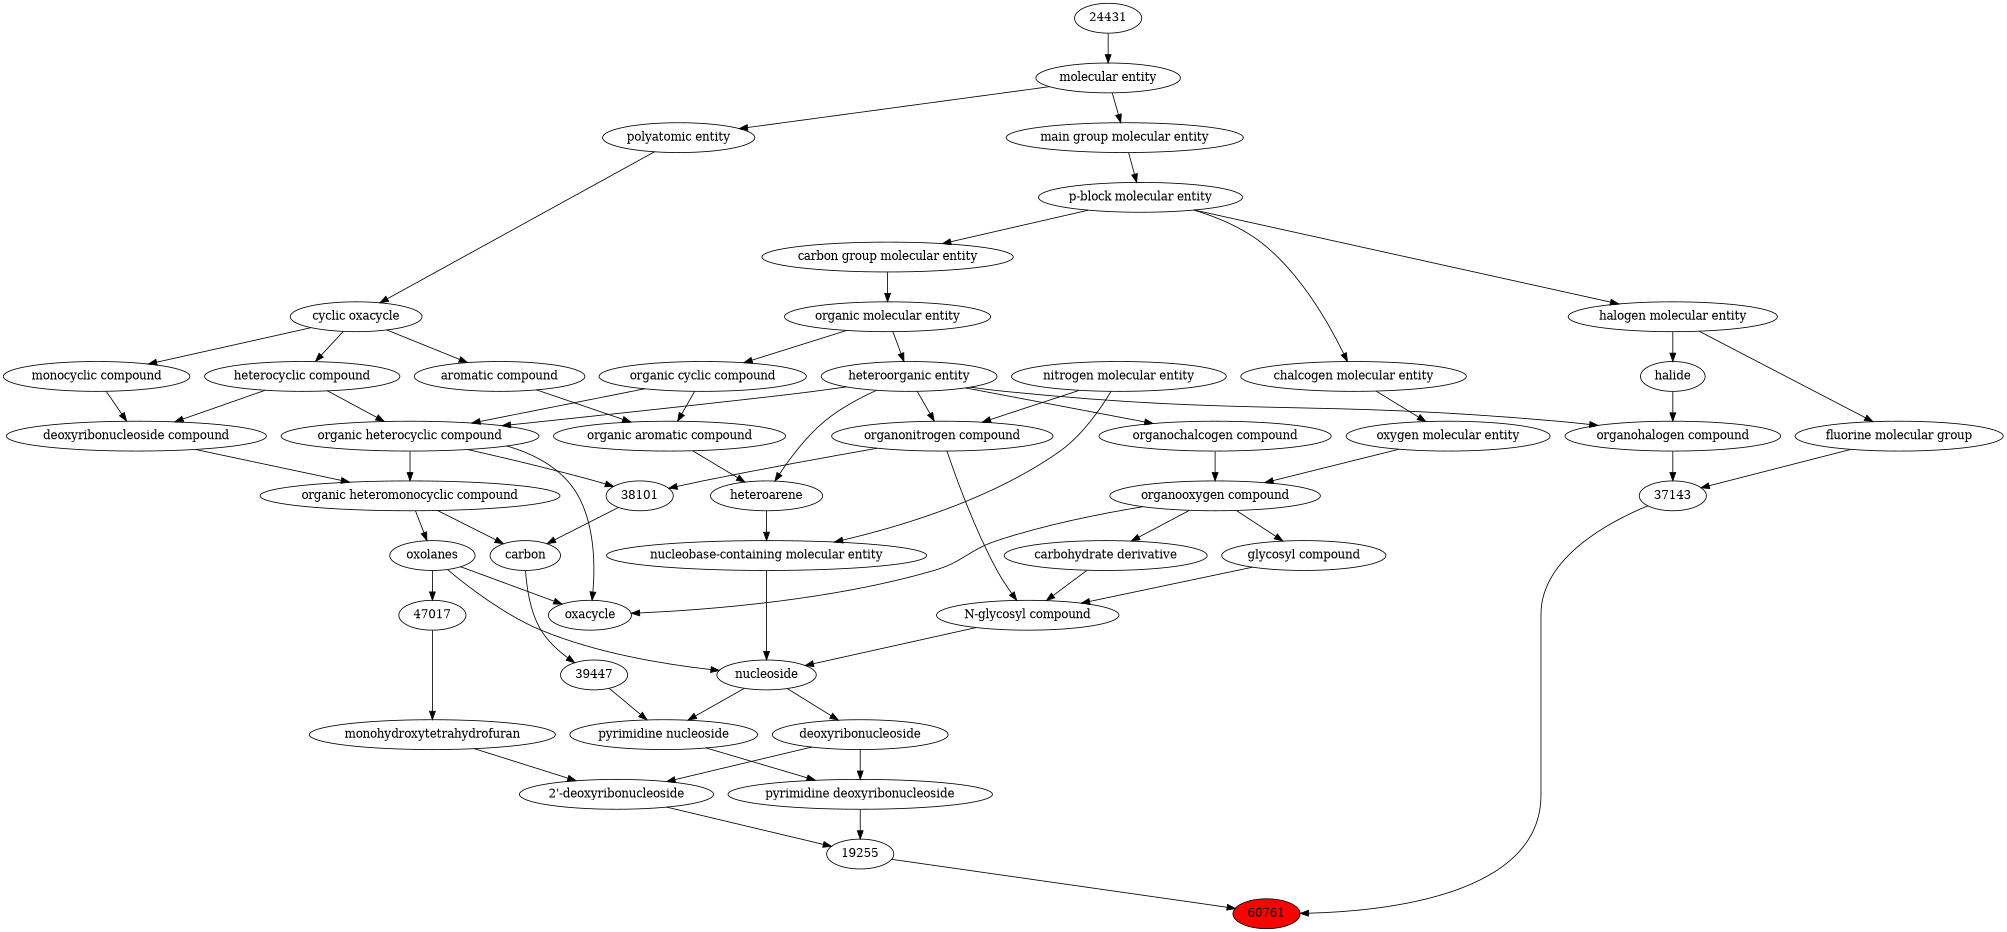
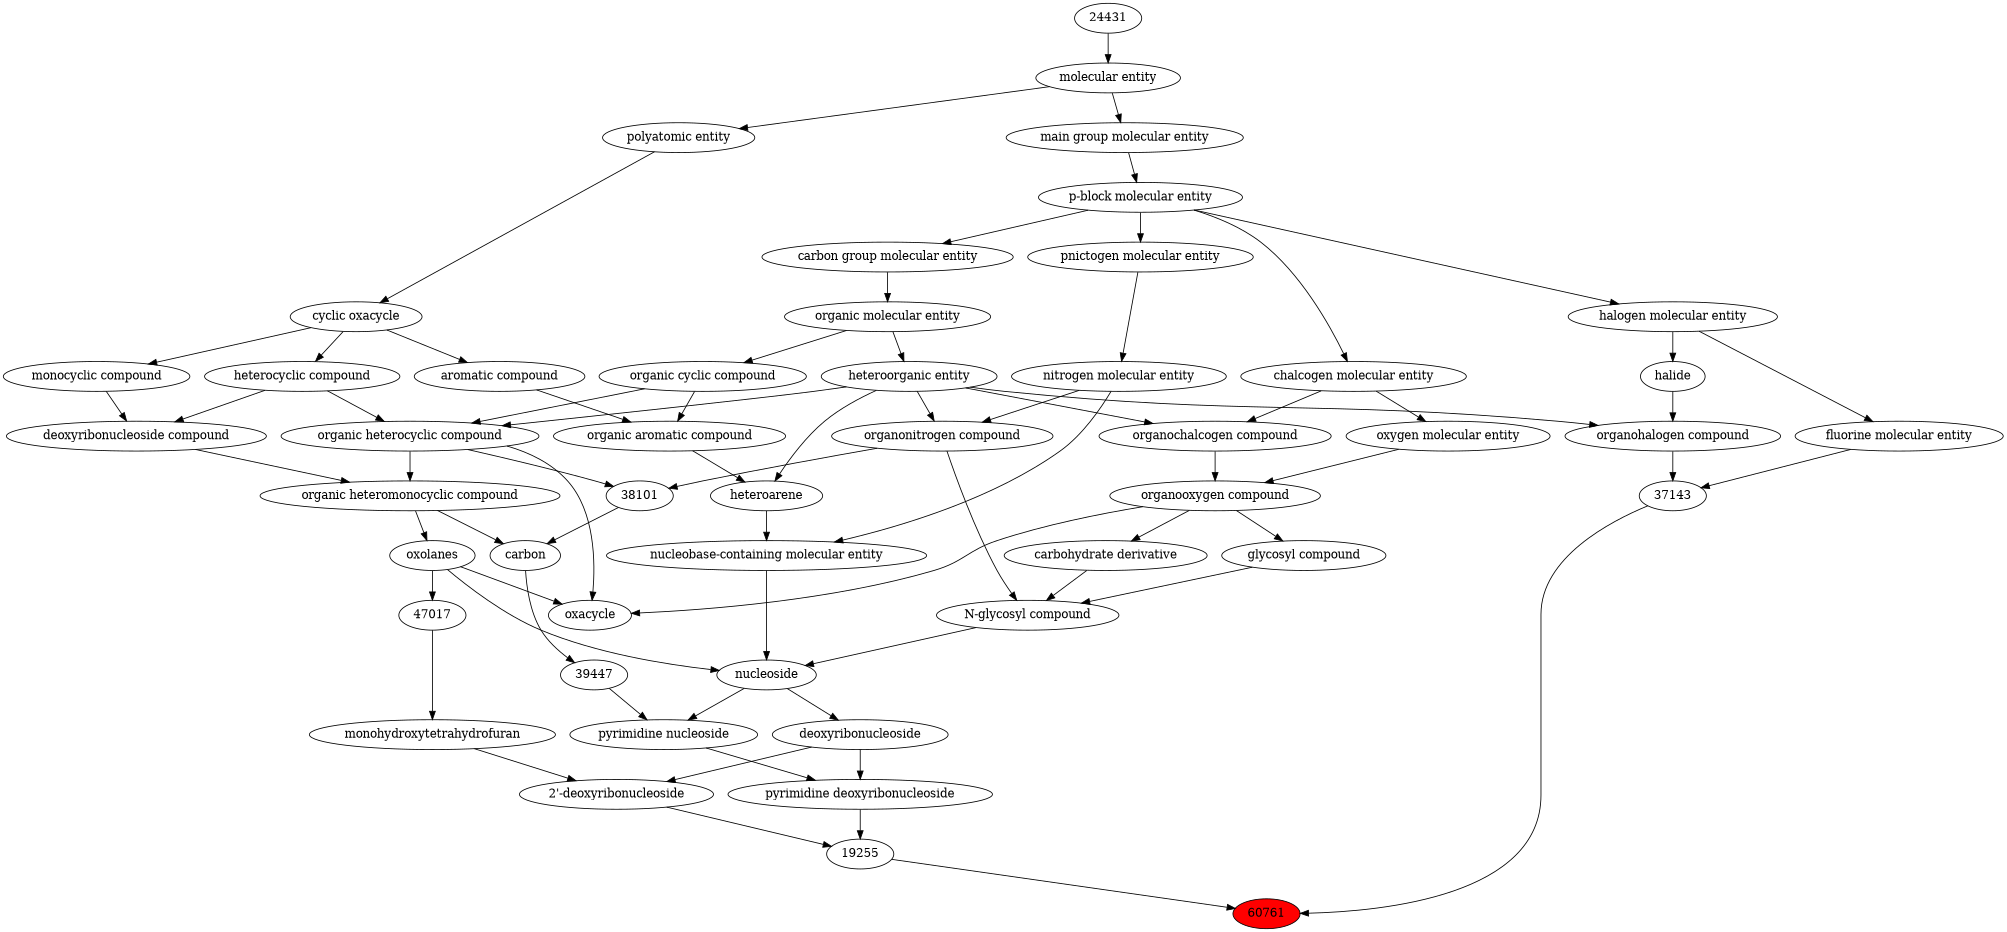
  digraph {
    n1 [fillcolor=red label=60761 style=filled]
    n2 [label=19255]
    n3 [label=37143]
    n4 [label="pyrimidine deoxyribonucleoside"]
    n5 [label="2'-deoxyribonucleoside"]
    n6 [label="organohalogen compound"]
-   n7 [label="fluorine molecular group"]
+   n7 [label="fluorine molecular entity"]
    n8 [label=deoxyribonucleoside]
    n9 [label="pyrimidine nucleoside"]
    n10 [label=monohydroxytetrahydrofuran]
    n11 [label="heteroorganic entity"]
    n12 [label="organonitrogen compound"]
    n13 [label="organic heterocyclic compound"]
    n14 [label="organochalcogen compound"]
    n15 [label=heteroarene]
    n16 [label="N-glycosyl compound"]
    n17 [label=38101]
    n18 [label="organic heteromonocyclic compound"]
    n19 [label=oxacycle]
    n20 [label="organooxygen compound"]
    n21 [label=halide]
    n22 [label="halogen molecular entity"]
    n23 [label=nucleoside]
    n24 [label=39447]
    n25 [label=47017]
    n26 [label="organic molecular entity"]
    n27 [label="organic cyclic compound"]
    n28 [label="organic aromatic compound"]
    n29 [label="p-block molecular entity"]
    n30 [label="carbon group molecular entity"]
+   n31 [label="pnictogen molecular entity"]
    n32 [label="chalcogen molecular entity"]
    n33 [label="nitrogen molecular entity"]
    n34 [label="oxygen molecular entity"]
    n35 [label=oxolanes]
    n36 [label="nucleobase-containing molecular entity"]
    n37 [label=carbon]
    n38 [label="polyatomic entity"]
    n39 [label="cyclic oxacycle"]
    n40 [label="heterocyclic compound"]
    n41 [label="monocyclic compound"]
    n42 [label="aromatic compound"]
    n43 [label="main group molecular entity"]
    n44 [label="glycosyl compound"]
    n45 [label="carbohydrate derivative"]
    n46 [label="molecular entity"]
    n47 [label="deoxyribonucleoside compound"]
    n48 [label=24431]
    n2 -> n1
    n3 -> n1
    n4 -> n2
    n5 -> n2
    n6 -> n3
    n7 -> n3
    n8 -> n4
    n8 -> n5
    n9 -> n4
    n10 -> n5
    n11 -> n6
    n11 -> n12
    n11 -> n13
    n11 -> n14
    n11 -> n15
    n12 -> n16
    n12 -> n17
    n13 -> n17
    n13 -> n18
    n13 -> n19
    n14 -> n20
    n15 -> n36
    n16 -> n23
    n17 -> n37
    n18 -> n35
    n18 -> n37
    n20 -> n19
    n20 -> n44
    n20 -> n45
    n21 -> n6
    n22 -> n7
    n22 -> n21
    n23 -> n8
    n23 -> n9
    n24 -> n9
    n25 -> n10
    n26 -> n11
    n26 -> n27
    n27 -> n13
    n27 -> n28
    n28 -> n15
    n29 -> n22
    n29 -> n30
+   n29 -> n31
    n29 -> n32
    n30 -> n26
+   n31 -> n33
+   n32 -> n14
    n32 -> n34
    n33 -> n12
    n33 -> n36
    n34 -> n20
    n35 -> n19
    n35 -> n23
    n35 -> n25
    n36 -> n23
    n37 -> n24
    n38 -> n39
    n39 -> n40
    n39 -> n41
    n39 -> n42
    n40 -> n13
    n40 -> n47
    n41 -> n47
    n42 -> n28
    n43 -> n29
    n44 -> n16
    n45 -> n16
    n46 -> n38
    n46 -> n43
    n47 -> n18
    n48 -> n46
  }
